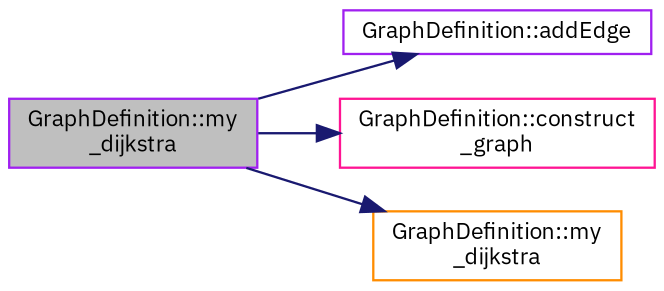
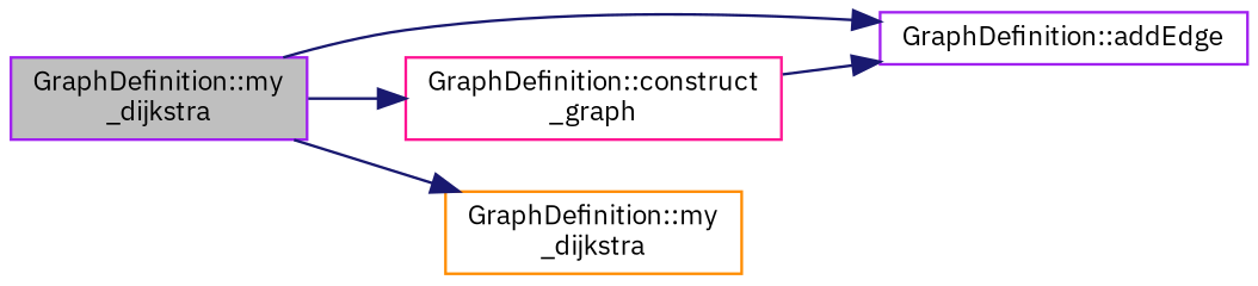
  digraph {
    fontname="IBM Plex Sans"
    rankdir=LR
    node [color=purple fillcolor=white fontname="IBM Plex Sans" fontsize=10 shape=record style=filled]
    edge [color=midnightblue fontname="IBM Plex Sans" fontsize=10 labelfontname=Helvetica labelfontsize=10 style=solid]
    n1 [fillcolor=grey75 fontcolor=black height=0.2 label="GraphDefinition::my\l_dijkstra" width=0.4]
    n2 [height=0.2 label="GraphDefinition::addEdge" width=0.4]
    n3 [color=deeppink height=0.2 label="GraphDefinition::construct\l_graph" width=0.4]
    n4 [color=darkorange height=0.2 label="GraphDefinition::my\l_dijkstra" width=0.4]
    n1 -> n2
    n1 -> n3
    n1 -> n4
+   n3 -> n2
  }
